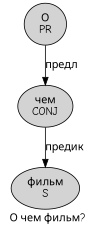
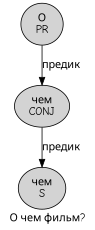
  digraph {
    fontname="Comic Neue"
    label="О чем фильм?"
    node [fillcolor=lightgray fontname="Comic Neue" penwidth=1 shape=ellipse style=filled]
    edge [fontname="Comic Neue"]
    n1 [label="О\nPR"]
    n2 [label="чем\nCONJ"]
-   n3 [label="фильм\nS"]
-   n1 -> n2 [label="предл"]
+   n3 [label="чем\nS"]
+   n1 -> n2 [label="предик"]
    n2 -> n3 [label="предик"]
  }
